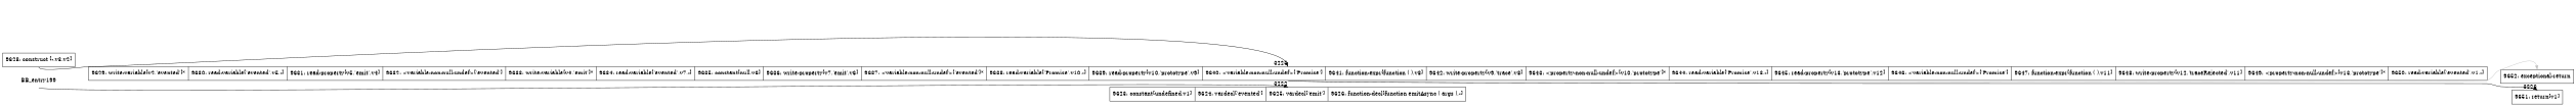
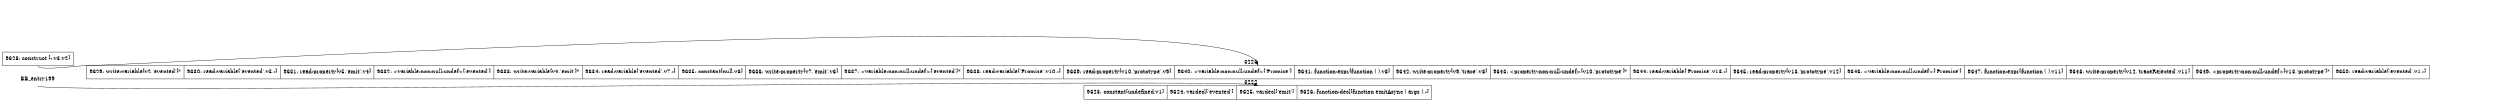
  digraph {
    rankdir=LR
    node [shape=record]
    edge [headport=n tailport=s]
    n1 [label=BB_entry199 shape=none]
    n2 [label="{9623: constant[undefined,v1]|9624: vardecl['evented']|9625: vardecl['emit']|9626: function-decl[function emitAsync ( args ),-]}"]
    n3 [label="{9628: construct [-,v3,v2]}"]
    n4 [label="{9629: write-variable[v2,'evented']*|9630: read-variable['evented',v5,-]|9631: read-property[v5,'emit',v4]|9632: \<variable-non-null-undef\>['evented']|9633: write-variable[v4,'emit']*|9634: read-variable['evented',v7,-]|9635: constant[null,v6]|9636: write-property[v7,'emit',v6]|9637: \<variable-non-null-undef\>['evented']*|9638: read-variable['Promise',v10,-]|9639: read-property[v10,'prototype',v9]|9640: \<variable-non-null-undef\>['Promise']|9641: function-expr[function ( ),v8]|9642: write-property[v9,'trace',v8]|9643: \<property-non-null-undef\>[v10,'prototype']*|9644: read-variable['Promise',v13,-]|9645: read-property[v13,'prototype',v12]|9646: \<variable-non-null-undef\>['Promise']|9647: function-expr[function ( ),v11]|9648: write-property[v12,'traceRejected',v11]|9649: \<property-non-null-undef\>[v13,'prototype']*|9650: read-variable['evented',v1,-]}"]
-   n5 [label="{9652: exceptional-return}"]
-   n6 [label="{9651: return[v1]}"]
    n1 -> n2 [headlabel="    3222"]
    n3 -> n4 [headlabel="      3225"]
-   n4 -> n5 [color=gray]
-   n4 -> n6 [headlabel="      3226"]
  }
